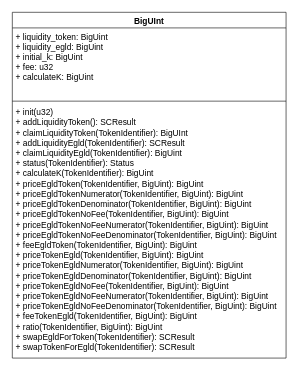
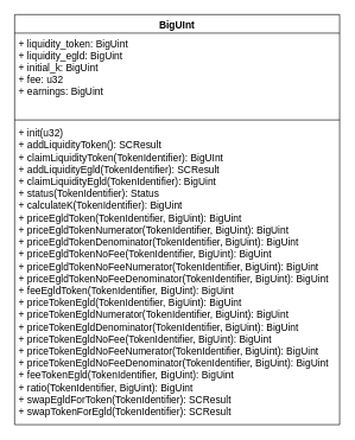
  <mxCell id="0" />
  <mxCell id="1" parent="0" />
  <mxCell id="2" value="BigUInt" style="swimlane;fontStyle=1;align=center;verticalAlign=top;childLayout=stackLayout;horizontal=1;startSize=26;horizontalStack=0;resizeParent=1;resizeParentMax=0;resizeLast=0;collapsible=1;marginBottom=0;fontSize=14;" parent="1" vertex="1"><mxGeometry x="20" y="20" width="456" height="576" as="geometry"><mxRectangle x="330" y="480" width="80" height="26" as="alternateBounds" /></mxGeometry></mxCell>
- <mxCell id="3" value="+ liquidity_token: BigUint&#10;+ liquidity_egld: BigUint&#10;+ initial_k: BigUint&#10;+ fee: u32&#10;+ calculateK: BigUint" style="text;strokeColor=none;fillColor=none;align=left;verticalAlign=top;spacingLeft=4;spacingRight=4;overflow=hidden;rotatable=0;points=[[0,0.5],[1,0.5]];portConstraint=eastwest;fontSize=14;" parent="2" vertex="1"><mxGeometry y="26" width="456" height="118" as="geometry" /></mxCell>
+ <mxCell id="3" value="+ liquidity_token: BigUint&#10;+ liquidity_egld: BigUint&#10;+ initial_k: BigUint&#10;+ fee: u32&#10;+ earnings: BigUint" style="text;strokeColor=none;fillColor=none;align=left;verticalAlign=top;spacingLeft=4;spacingRight=4;overflow=hidden;rotatable=0;points=[[0,0.5],[1,0.5]];portConstraint=eastwest;fontSize=14;" parent="2" vertex="1"><mxGeometry y="26" width="456" height="118" as="geometry" /></mxCell>
  <mxCell id="4" value="" style="line;strokeWidth=1;fillColor=none;align=left;verticalAlign=middle;spacingTop=-1;spacingLeft=3;spacingRight=3;rotatable=0;labelPosition=right;points=[];portConstraint=eastwest;fontSize=14;" parent="2" vertex="1"><mxGeometry y="144" width="456" height="8" as="geometry" /></mxCell>
  <mxCell id="5" value="+ init(u32)&#10;+ addLiquidityToken(): SCResult&#10;+ claimLiquidityToken(TokenIdentifier): BigUInt&#10;+ addLiquidityEgld(TokenIdentifier): SCResult&#10;+ claimLiquidityEgld(TokenIdentifier): BigUint&#10;+ status(TokenIdentifier): Status&#10;+ calculateK(TokenIdentifier): BigUint&#10;+ priceEgldToken(TokenIdentifier, BigUint): BigUint&#10;+ priceEgldTokenNumerator(TokenIdentifier, BigUint): BigUint&#10;+ priceEgldTokenDenominator(TokenIdentifier, BigUint): BigUint&#10;+ priceEgldTokenNoFee(TokenIdentifier, BigUint): BigUint&#10;+ priceEgldTokenNoFeeNumerator(TokenIdentifier, BigUint): BigUint&#10;+ priceEgldTokenNoFeeDenominator(TokenIdentifier, BigUint): BigUint&#10;+ feeEgldToken(TokenIdentifier, BigUint): BigUint&#10;+ priceTokenEgld(TokenIdentifier, BigUint): BigUint&#10;+ priceTokenEgldNumerator(TokenIdentifier, BigUint): BigUint&#10;+ priceTokenEgldDenominator(TokenIdentifier, BigUint): BigUint&#10;+ priceTokenEgldNoFee(TokenIdentifier, BigUint): BigUint&#10;+ priceTokenEgldNoFeeNumerator(TokenIdentifier, BigUint): BigUint&#10;+ priceTokenEgldNoFeeDenominator(TokenIdentifier, BigUint): BigUint&#10;+ feeTokenEgld(TokenIdentifier, BigUint): BigUint&#10;+ ratio(TokenIdentifier, BigUint): BigUint&#10;+ swapEgldForToken(TokenIdentifier): SCResult&#10;+ swapTokenForEgld(TokenIdentifier): SCResult&#10;&#10;&#10;&#10;" style="text;strokeColor=none;fillColor=none;align=left;verticalAlign=top;spacingLeft=4;spacingRight=4;overflow=hidden;rotatable=0;points=[[0,0.5],[1,0.5]];portConstraint=eastwest;fontSize=14;" parent="2" vertex="1"><mxGeometry y="152" width="456" height="424" as="geometry" /></mxCell>
